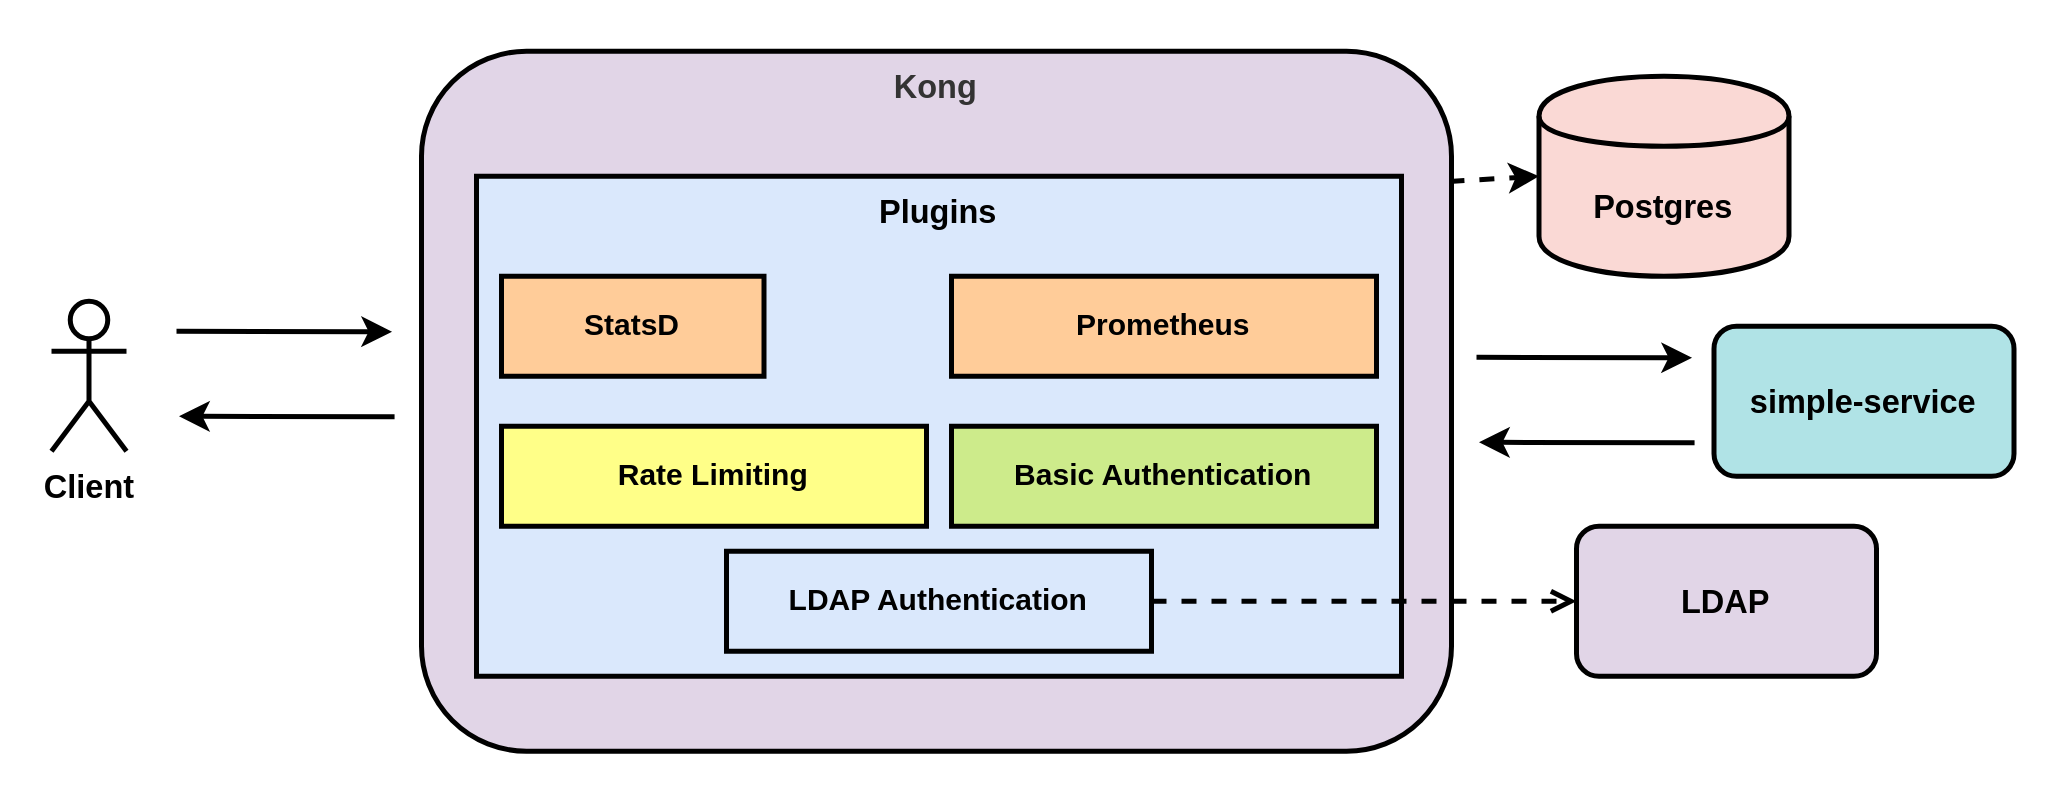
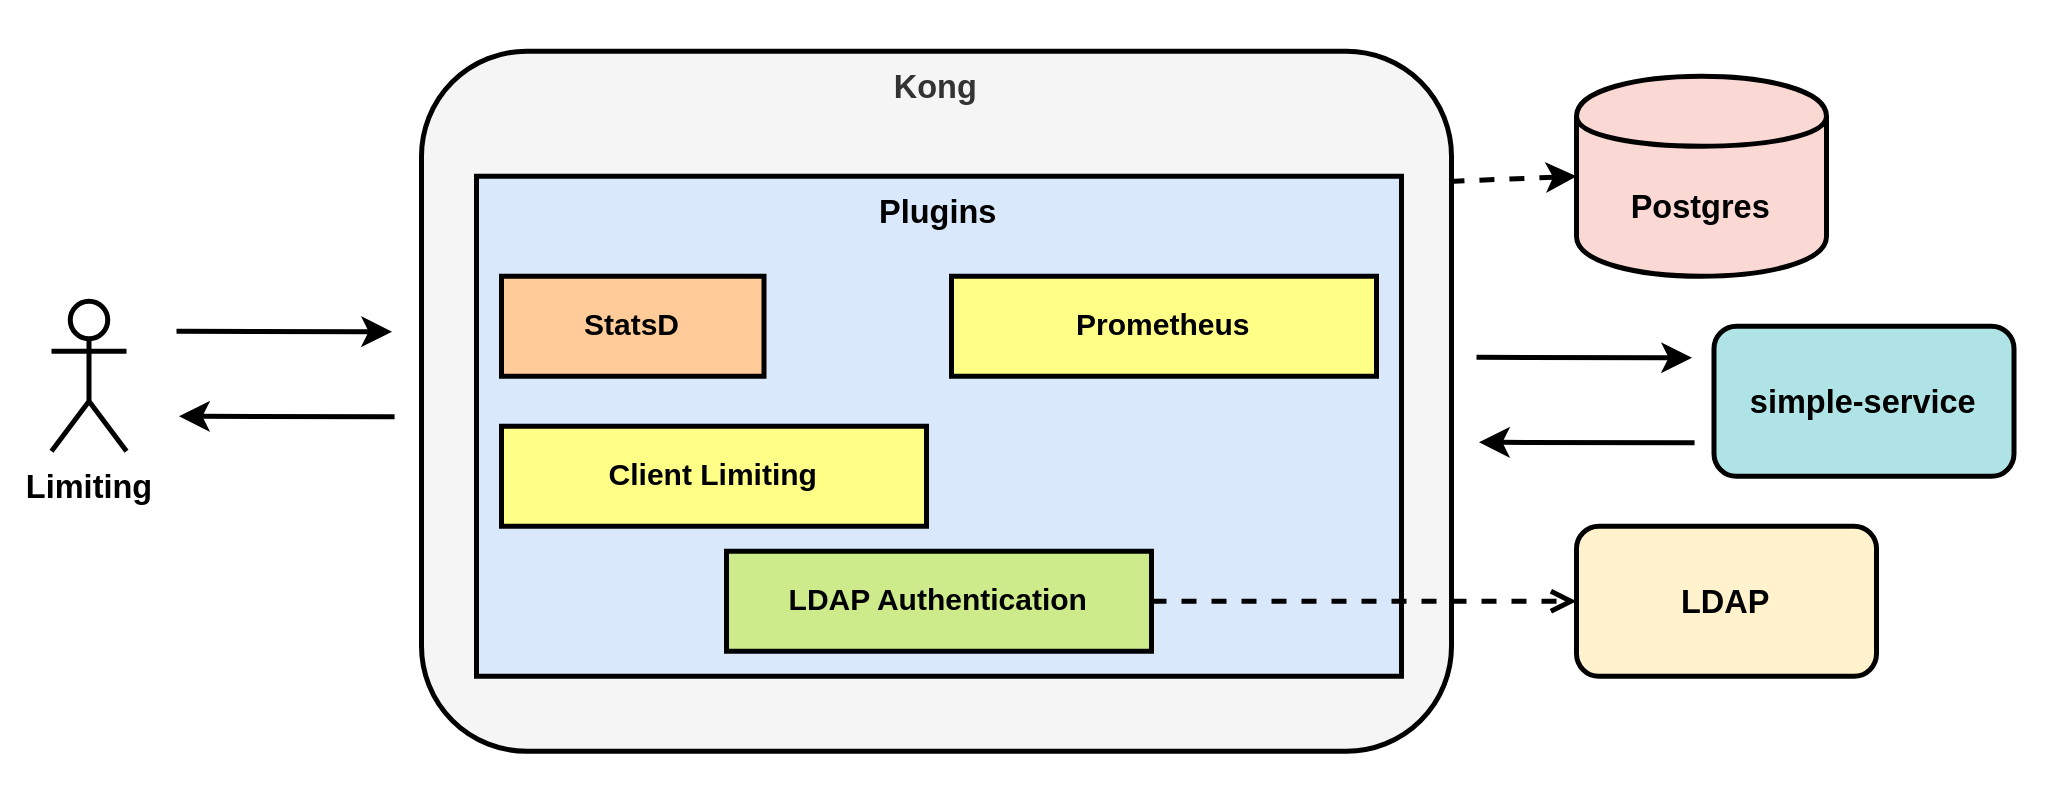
  <mxCell id="0" />
  <mxCell id="1" parent="0" />
- <mxCell id="2" value="&lt;b&gt;&lt;font style=&quot;font-size: 13px&quot;&gt;Client&lt;/font&gt;&lt;/b&gt;" style="shape=umlActor;verticalLabelPosition=bottom;labelBackgroundColor=#ffffff;verticalAlign=top;html=1;outlineConnect=0;strokeWidth=2;" parent="1" vertex="1"><mxGeometry x="20" y="120" width="30" height="60" as="geometry" /></mxCell>
+ <mxCell id="2" value="&lt;b&gt;&lt;font style=&quot;font-size: 13px&quot;&gt;Limiting&lt;/font&gt;&lt;/b&gt;" style="shape=umlActor;verticalLabelPosition=bottom;labelBackgroundColor=#ffffff;verticalAlign=top;html=1;outlineConnect=0;strokeWidth=2;" parent="1" vertex="1"><mxGeometry x="20" y="120" width="30" height="60" as="geometry" /></mxCell>
  <mxCell id="3" value="&lt;b&gt;&lt;font style=&quot;font-size: 13px&quot;&gt;simple-service&lt;/font&gt;&lt;/b&gt;" style="rounded=1;whiteSpace=wrap;html=1;fillColor=#b0e3e6;strokeWidth=2;" parent="1" vertex="1"><mxGeometry x="685" y="130" width="120" height="60" as="geometry" /></mxCell>
- <mxCell id="4" value="&lt;b&gt;&lt;font style=&quot;font-size: 13px&quot;&gt;LDAP&lt;/font&gt;&lt;/b&gt;" style="rounded=1;whiteSpace=wrap;html=1;fillColor=#e1d5e7;strokeWidth=2;" parent="1" vertex="1"><mxGeometry x="630" y="210" width="120" height="60" as="geometry" /></mxCell>
+ <mxCell id="4" value="&lt;b&gt;&lt;font style=&quot;font-size: 13px&quot;&gt;LDAP&lt;/font&gt;&lt;/b&gt;" style="rounded=1;whiteSpace=wrap;html=1;fillColor=#fff2cc;strokeWidth=2;" parent="1" vertex="1"><mxGeometry x="630" y="210" width="120" height="60" as="geometry" /></mxCell>
  <mxCell id="5" value="" style="endArrow=classic;html=1;entryX=-0.018;entryY=0.324;entryDx=0;entryDy=0;entryPerimeter=0;strokeWidth=2;" parent="1" edge="1"><mxGeometry width="50" height="50" relative="1" as="geometry"><mxPoint x="70" y="132" as="sourcePoint" /><mxPoint x="156.22" y="132.2" as="targetPoint" /></mxGeometry></mxCell>
  <mxCell id="6" value="" style="endArrow=none;html=1;entryX=-0.018;entryY=0.324;entryDx=0;entryDy=0;entryPerimeter=0;startArrow=classic;startFill=1;endFill=0;strokeWidth=2;" parent="1" edge="1"><mxGeometry width="50" height="50" relative="1" as="geometry"><mxPoint x="71" y="166" as="sourcePoint" /><mxPoint x="157.22" y="166.2" as="targetPoint" /></mxGeometry></mxCell>
- <mxCell id="7" value="&lt;b&gt;&lt;font style=&quot;font-size: 13px&quot;&gt;Kong&lt;/font&gt;&lt;/b&gt;" style="rounded=1;whiteSpace=wrap;html=1;verticalAlign=top;fillColor=#e1d5e7;fontColor=#333333;strokeWidth=2;" parent="1" vertex="1"><mxGeometry x="168" y="20" width="412" height="280" as="geometry" /></mxCell>
+ <mxCell id="7" value="&lt;b&gt;&lt;font style=&quot;font-size: 13px&quot;&gt;Kong&lt;/font&gt;&lt;/b&gt;" style="rounded=1;whiteSpace=wrap;html=1;verticalAlign=top;fillColor=#f5f5f5;fontColor=#333333;strokeWidth=2;" parent="1" vertex="1"><mxGeometry x="168" y="20" width="412" height="280" as="geometry" /></mxCell>
  <mxCell id="8" value="Plugins" style="rounded=0;whiteSpace=wrap;html=1;verticalAlign=top;fillColor=#dae8fc;fontStyle=1;fontSize=13;strokeWidth=2;" parent="1" vertex="1"><mxGeometry x="190" y="70" width="370" height="200" as="geometry" /></mxCell>
- <mxCell id="9" value="LDAP Authentication" style="rounded=0;whiteSpace=wrap;html=1;fillColor=#dae8fc;fontStyle=1;strokeWidth=2;" parent="1" vertex="1"><mxGeometry x="290" y="220" width="170" height="40" as="geometry" /></mxCell>
- <mxCell id="10" value="Basic Authentication" style="rounded=0;whiteSpace=wrap;html=1;fillColor=#cdeb8b;fontStyle=1;strokeWidth=2;" parent="1" vertex="1"><mxGeometry x="380" y="170" width="170" height="40" as="geometry" /></mxCell>
- <mxCell id="11" value="Rate Limiting" style="rounded=0;whiteSpace=wrap;html=1;fillColor=#ffff88;fontStyle=1;strokeWidth=2;" parent="1" vertex="1"><mxGeometry x="200" y="170" width="170" height="40" as="geometry" /></mxCell>
- <mxCell id="12" value="Prometheus" style="rounded=0;whiteSpace=wrap;html=1;fillColor=#ffcc99;fontStyle=1;strokeWidth=2;" parent="1" vertex="1"><mxGeometry x="380" y="110" width="170" height="40" as="geometry" /></mxCell>
+ <mxCell id="9" value="LDAP Authentication" style="rounded=0;whiteSpace=wrap;html=1;fillColor=#cdeb8b;fontStyle=1;strokeWidth=2;" parent="1" vertex="1"><mxGeometry x="290" y="220" width="170" height="40" as="geometry" /></mxCell>
+ <mxCell id="11" value="Client Limiting" style="rounded=0;whiteSpace=wrap;html=1;fillColor=#ffff88;fontStyle=1;strokeWidth=2;" parent="1" vertex="1"><mxGeometry x="200" y="170" width="170" height="40" as="geometry" /></mxCell>
+ <mxCell id="12" value="Prometheus" style="rounded=0;whiteSpace=wrap;html=1;fillColor=#ffff88;fontStyle=1;strokeWidth=2;" parent="1" vertex="1"><mxGeometry x="380" y="110" width="170" height="40" as="geometry" /></mxCell>
  <mxCell id="13" value="StatsD" style="rounded=0;whiteSpace=wrap;html=1;fillColor=#ffcc99;fontStyle=1;strokeWidth=2;" parent="1" vertex="1"><mxGeometry x="200" y="110" width="105" height="40" as="geometry" /></mxCell>
  <mxCell id="14" value="" style="endArrow=classic;html=1;entryX=-0.018;entryY=0.324;entryDx=0;entryDy=0;entryPerimeter=0;strokeWidth=2;" parent="1" edge="1"><mxGeometry width="50" height="50" relative="1" as="geometry"><mxPoint x="590" y="142.41" as="sourcePoint" /><mxPoint x="676.22" y="142.61" as="targetPoint" /></mxGeometry></mxCell>
  <mxCell id="15" value="" style="endArrow=none;html=1;entryX=-0.018;entryY=0.324;entryDx=0;entryDy=0;entryPerimeter=0;startArrow=classic;startFill=1;endFill=0;strokeWidth=2;" parent="1" edge="1"><mxGeometry width="50" height="50" relative="1" as="geometry"><mxPoint x="591" y="176.41" as="sourcePoint" /><mxPoint x="677.22" y="176.61" as="targetPoint" /></mxGeometry></mxCell>
  <mxCell id="16" value="" style="endArrow=open;dashed=1;html=1;exitX=1;exitY=0.5;exitDx=0;exitDy=0;entryX=0;entryY=0.5;entryDx=0;entryDy=0;strokeWidth=2;" parent="1" source="9" target="4" edge="1"><mxGeometry width="50" height="50" relative="1" as="geometry"><mxPoint x="610" y="370" as="sourcePoint" /><mxPoint x="660" y="320" as="targetPoint" /></mxGeometry></mxCell>
- <mxCell id="17" value="&lt;font size=&quot;1&quot;&gt;&lt;b style=&quot;font-size: 13px&quot;&gt;Postgres&lt;/b&gt;&lt;/font&gt;" style="shape=cylinder;whiteSpace=wrap;html=1;boundedLbl=1;backgroundOutline=1;strokeWidth=2;fillColor=#fad9d5;" vertex="1" parent="1"><mxGeometry x="615" y="30" width="100" height="80" as="geometry" /></mxCell>
+ <mxCell id="17" value="&lt;font size=&quot;1&quot;&gt;&lt;b style=&quot;font-size: 13px&quot;&gt;Postgres&lt;/b&gt;&lt;/font&gt;" style="shape=cylinder;whiteSpace=wrap;html=1;boundedLbl=1;backgroundOutline=1;strokeWidth=2;fillColor=#fad9d5;" vertex="1" parent="1"><mxGeometry x="630" y="30" width="100" height="80" as="geometry" /></mxCell>
  <mxCell id="18" value="" style="endArrow=classic;dashed=1;html=1;exitX=0.998;exitY=0.186;exitDx=0;exitDy=0;entryX=0;entryY=0.5;entryDx=0;entryDy=0;strokeWidth=2;exitPerimeter=0;" edge="1" parent="1" source="7" target="17"><mxGeometry width="50" height="50" relative="1" as="geometry"><mxPoint x="470" y="250" as="sourcePoint" /><mxPoint x="640" y="250" as="targetPoint" /></mxGeometry></mxCell>
